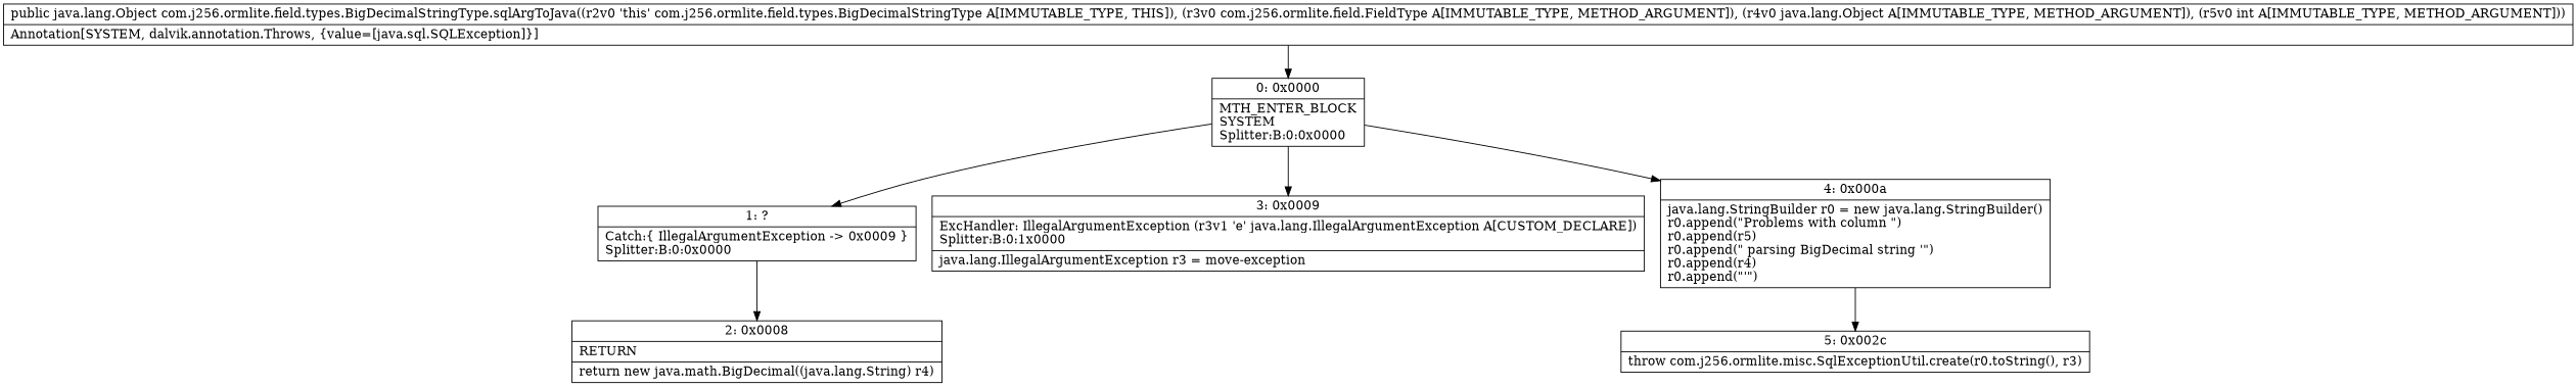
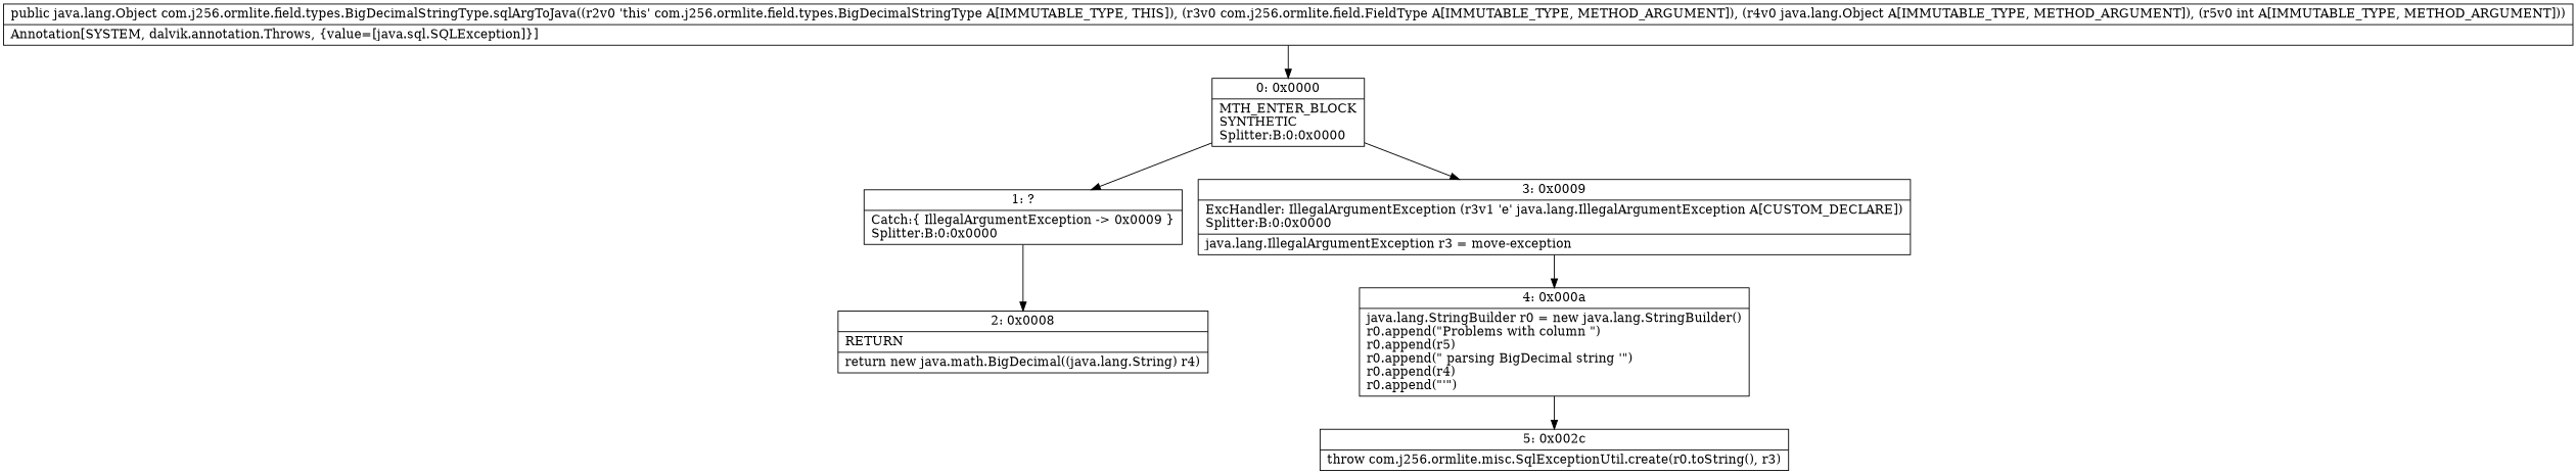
  digraph {
    fontname="DejaVu Serif"
    node [fontname="DejaVu Serif" shape=record]
    edge [fontname="DejaVu Serif"]
-   n1 [label="{0\:\ 0x0000|MTH_ENTER_BLOCK\lSYSTEM\lSplitter:B:0:0x0000\l}"]
+   n1 [label="{0\:\ 0x0000|MTH_ENTER_BLOCK\lSYNTHETIC\lSplitter:B:0:0x0000\l}"]
    n2 [label="{1\:\ ?|Catch:\{ IllegalArgumentException \-\> 0x0009 \}\lSplitter:B:0:0x0000\l}"]
-   n3 [label="{3\:\ 0x0009|ExcHandler: IllegalArgumentException (r3v1 'e' java.lang.IllegalArgumentException A[CUSTOM_DECLARE])\lSplitter:B:0:1x0000\l|java.lang.IllegalArgumentException r3 = move\-exception\l}"]
+   n3 [label="{3\:\ 0x0009|ExcHandler: IllegalArgumentException (r3v1 'e' java.lang.IllegalArgumentException A[CUSTOM_DECLARE])\lSplitter:B:0:0x0000\l|java.lang.IllegalArgumentException r3 = move\-exception\l}"]
    n4 [label="{2\:\ 0x0008|RETURN\l|return new java.math.BigDecimal((java.lang.String) r4)\l}"]
    n5 [label="{4\:\ 0x000a|java.lang.StringBuilder r0 = new java.lang.StringBuilder()\lr0.append(\"Problems with column \")\lr0.append(r5)\lr0.append(\" parsing BigDecimal string '\")\lr0.append(r4)\lr0.append(\"'\")\l}"]
    n6 [label="{5\:\ 0x002c|throw com.j256.ormlite.misc.SqlExceptionUtil.create(r0.toString(), r3)\l}"]
    n7 [label="{public java.lang.Object com.j256.ormlite.field.types.BigDecimalStringType.sqlArgToJava((r2v0 'this' com.j256.ormlite.field.types.BigDecimalStringType A[IMMUTABLE_TYPE, THIS]), (r3v0 com.j256.ormlite.field.FieldType A[IMMUTABLE_TYPE, METHOD_ARGUMENT]), (r4v0 java.lang.Object A[IMMUTABLE_TYPE, METHOD_ARGUMENT]), (r5v0 int A[IMMUTABLE_TYPE, METHOD_ARGUMENT]))  | Annotation[SYSTEM, dalvik.annotation.Throws, \{value=[java.sql.SQLException]\}]\l}"]
    n1 -> n2
    n1 -> n3
    n2 -> n4
-   n1 -> n5
+   n3 -> n5
    n5 -> n6
    n7 -> n1
  }
